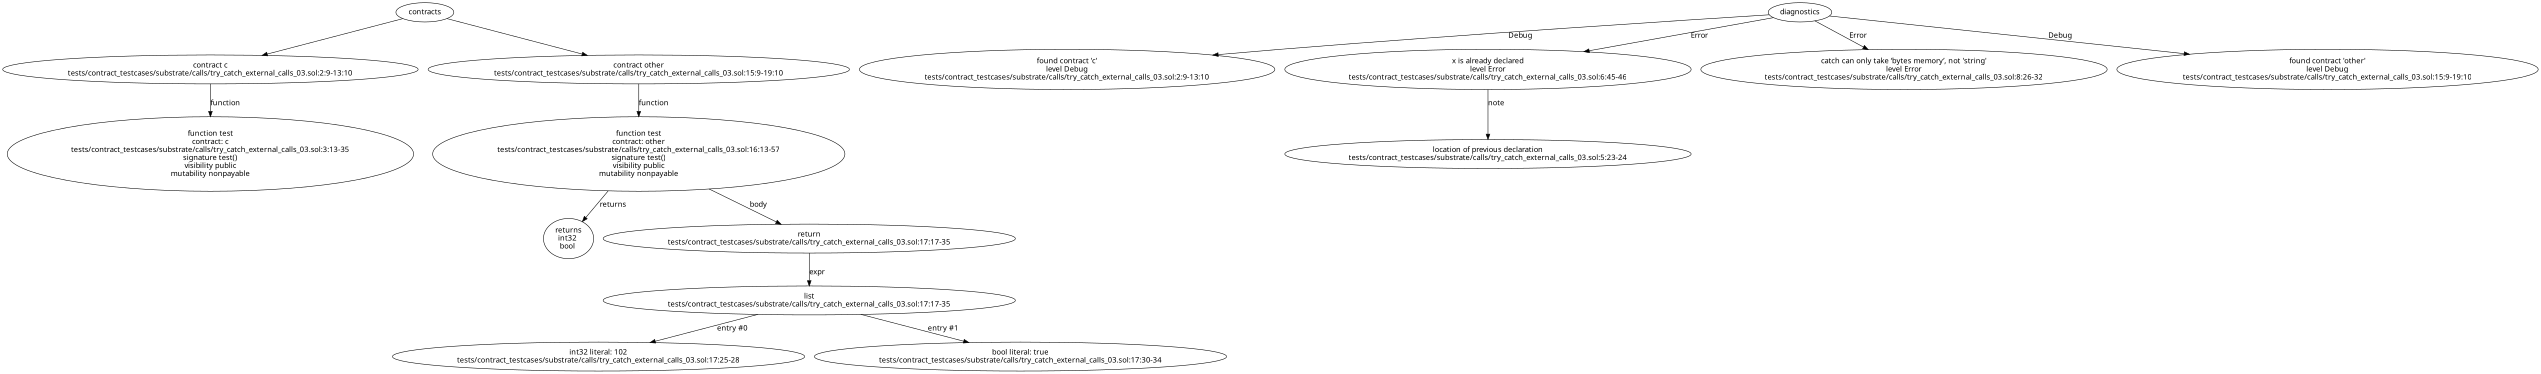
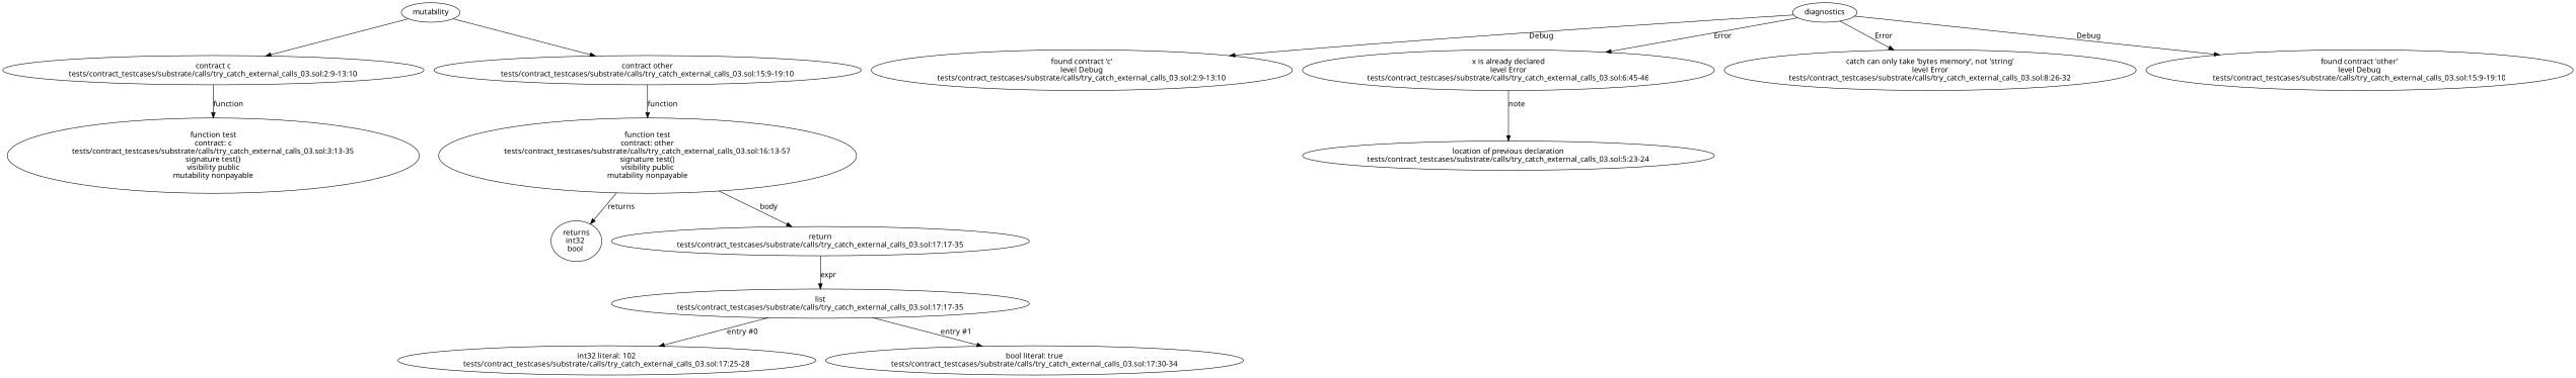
  strict digraph {
    fontname="Noto Sans"
    node [fontname="Noto Sans"]
    edge [fontname="Noto Sans"]
    n1 [label="contract c\ntests/contract_testcases/substrate/calls/try_catch_external_calls_03.sol:2:9-13:10"]
    n2 [label="function test\ncontract: c\ntests/contract_testcases/substrate/calls/try_catch_external_calls_03.sol:3:13-35\nsignature test()\nvisibility public\nmutability nonpayable"]
    n3 [label="contract other\ntests/contract_testcases/substrate/calls/try_catch_external_calls_03.sol:15:9-19:10"]
    n4 [label="function test\ncontract: other\ntests/contract_testcases/substrate/calls/try_catch_external_calls_03.sol:16:13-57\nsignature test()\nvisibility public\nmutability nonpayable"]
    n5 [label="returns\nint32 \nbool "]
    n6 [label="return\ntests/contract_testcases/substrate/calls/try_catch_external_calls_03.sol:17:17-35"]
    n7 [label="list\ntests/contract_testcases/substrate/calls/try_catch_external_calls_03.sol:17:17-35"]
    n8 [label="int32 literal: 102\ntests/contract_testcases/substrate/calls/try_catch_external_calls_03.sol:17:25-28"]
    n9 [label="bool literal: true\ntests/contract_testcases/substrate/calls/try_catch_external_calls_03.sol:17:30-34"]
    n10 [label="found contract 'c'\nlevel Debug\ntests/contract_testcases/substrate/calls/try_catch_external_calls_03.sol:2:9-13:10"]
    n11 [label="x is already declared\nlevel Error\ntests/contract_testcases/substrate/calls/try_catch_external_calls_03.sol:6:45-46"]
    n12 [label="location of previous declaration\ntests/contract_testcases/substrate/calls/try_catch_external_calls_03.sol:5:23-24"]
    n13 [label="catch can only take ‘bytes memory’, not 'string'\nlevel Error\ntests/contract_testcases/substrate/calls/try_catch_external_calls_03.sol:8:26-32"]
    n14 [label="found contract 'other'\nlevel Debug\ntests/contract_testcases/substrate/calls/try_catch_external_calls_03.sol:15:9-19:10"]
-   contracts
+   contracts [label=mutability]
    diagnostics
    n1 -> n2 [label=function]
    n3 -> n4 [label=function]
    n4 -> n5 [label=returns]
    n4 -> n6 [label=body]
    n6 -> n7 [label=expr]
    n7 -> n8 [label="entry #0"]
    n7 -> n9 [label="entry #1"]
    n11 -> n12 [label=note]
    contracts -> n1
    contracts -> n3
    diagnostics -> n10 [label=Debug]
    diagnostics -> n11 [label=Error]
    diagnostics -> n13 [label=Error]
    diagnostics -> n14 [label=Debug]
  }
